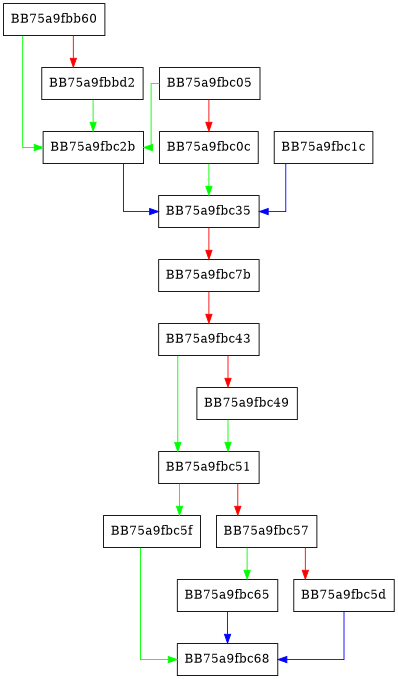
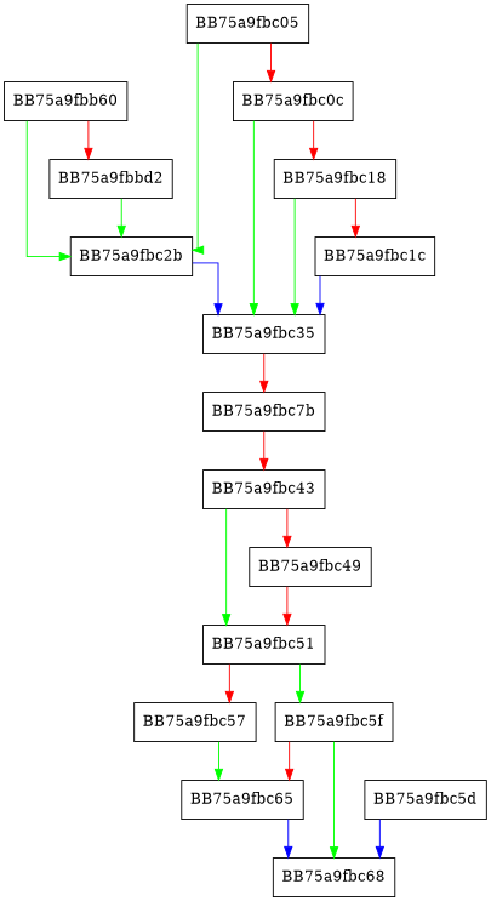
  digraph {
    splines=ortho
    node [shape=box]
    edge [color=red]
    BB75a9fbb60
    BB75a9fbc2b
    BB75a9fbbd2
    BB75a9fbc35
    n5 [label=BB75a9fbc7b]
    BB75a9fbc05
    BB75a9fbc0c
+   BB75a9fbc18
    BB75a9fbc1c
    BB75a9fbc43
    BB75a9fbc51
    BB75a9fbc49
    BB75a9fbc5f
    BB75a9fbc57
    BB75a9fbc65
    BB75a9fbc68
    BB75a9fbc5d
    BB75a9fbb60 -> BB75a9fbc2b [color=green]
    BB75a9fbb60 -> BB75a9fbbd2
    BB75a9fbc2b -> BB75a9fbc35 [color=blue]
    BB75a9fbbd2 -> BB75a9fbc2b [color=green]
    BB75a9fbc35 -> n5
    n5 -> BB75a9fbc43
    BB75a9fbc05 -> BB75a9fbc2b [color=green]
    BB75a9fbc05 -> BB75a9fbc0c
    BB75a9fbc0c -> BB75a9fbc35 [color=green]
+   BB75a9fbc0c -> BB75a9fbc18
+   BB75a9fbc18 -> BB75a9fbc35 [color=green]
+   BB75a9fbc18 -> BB75a9fbc1c
    BB75a9fbc1c -> BB75a9fbc35 [color=blue]
    BB75a9fbc43 -> BB75a9fbc51 [color=green]
    BB75a9fbc43 -> BB75a9fbc49
    BB75a9fbc51 -> BB75a9fbc5f [color=green]
    BB75a9fbc51 -> BB75a9fbc57
-   BB75a9fbc49 -> BB75a9fbc51 [color=green]
+   BB75a9fbc49 -> BB75a9fbc51
+   BB75a9fbc5f -> BB75a9fbc65
    BB75a9fbc5f -> BB75a9fbc68 [color=green]
    BB75a9fbc57 -> BB75a9fbc65 [color=green]
-   BB75a9fbc57 -> BB75a9fbc5d
    BB75a9fbc65 -> BB75a9fbc68 [color=blue]
    BB75a9fbc5d -> BB75a9fbc68 [color=blue]
  }
